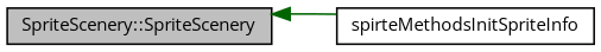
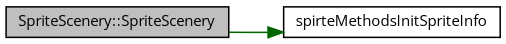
  digraph {
    rankdir=LR
    fontname="Open Sans"
    node [color=black fontname="Open Sans" fontsize=10 shape=record style=filled]
    n1 [fillcolor=grey75 fontcolor=black height=0.2 label="SpriteScenery::SpriteScenery" width=0.4]
    n2 [fillcolor=white height=0.2 label=spirteMethodsInitSpriteInfo width=0.4]
-   n2 -> n1 [color=darkgreen fontname="Open Sans" fontsize=10 labelfontname=Helvetica labelfontsize=10 style=solid]
+   n1 -> n2 [color=darkgreen fontname="Open Sans" fontsize=10 labelfontname=Helvetica labelfontsize=10 style=solid]
  }
